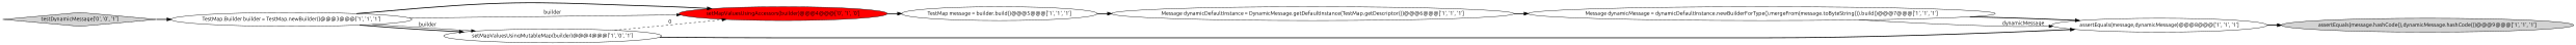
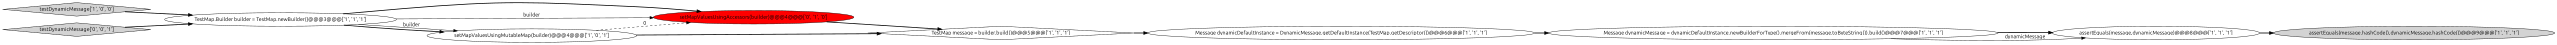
  digraph {
    fontname=Ubuntu
    rankdir=LR
    node [fillcolor=white fontname=Ubuntu shape=ellipse style=filled]
    edge [fontname=Ubuntu style=bold]
-   n1 [label="TestMap message = builder.build()@@@5@@@['1', '1', '1']"]
+   n1 [label="TestMap message = builder.build()@@@5@@@['1', '1', '1']" shape=diamond]
    n2 [label="Message dynamicDefaultInstance = DynamicMessage.getDefaultInstance(TestMap.getDescriptor())@@@6@@@['1', '1', '1']"]
    n3 [label="Message dynamicMessage = dynamicDefaultInstance.newBuilderForType().mergeFrom(message.toByteString()).build()@@@7@@@['1', '1', '1']"]
    n4 [label="assertEquals(message,dynamicMessage)@@@8@@@['1', '1', '1']"]
    n5 [fillcolor=lightgray label="assertEquals(message.hashCode(),dynamicMessage.hashCode())@@@9@@@['1', '1', '1']"]
+   n6 [fillcolor=lightgray label="testDynamicMessage['1', '0', '0']" shape=diamond]
    n7 [label="TestMap.Builder builder = TestMap.newBuilder()@@@3@@@['1', '1', '1']"]
    n8 [fillcolor=red label="setMapValuesUsingAccessors(builder)@@@4@@@['0', '1', '0']"]
    n9 [label="setMapValuesUsingMutableMap(builder)@@@4@@@['1', '0', '1']"]
    n10 [fillcolor=lightgray label="testDynamicMessage['0', '0', '1']" shape=diamond]
    n1 -> n2
    n2 -> n3
    n3 -> n4
    n3 -> n4 [label=dynamicMessage style=solid]
    n4 -> n5
+   n6 -> n7
    n7 -> n8
    n7 -> n8 [label=builder style=solid]
    n7 -> n9 [label=builder style=solid]
    n7 -> n9
    n8 -> n1
-   n9 -> n4
+   n9 -> n1
    n9 -> n8 [label=0 style=dashed]
    n10 -> n7
  }
